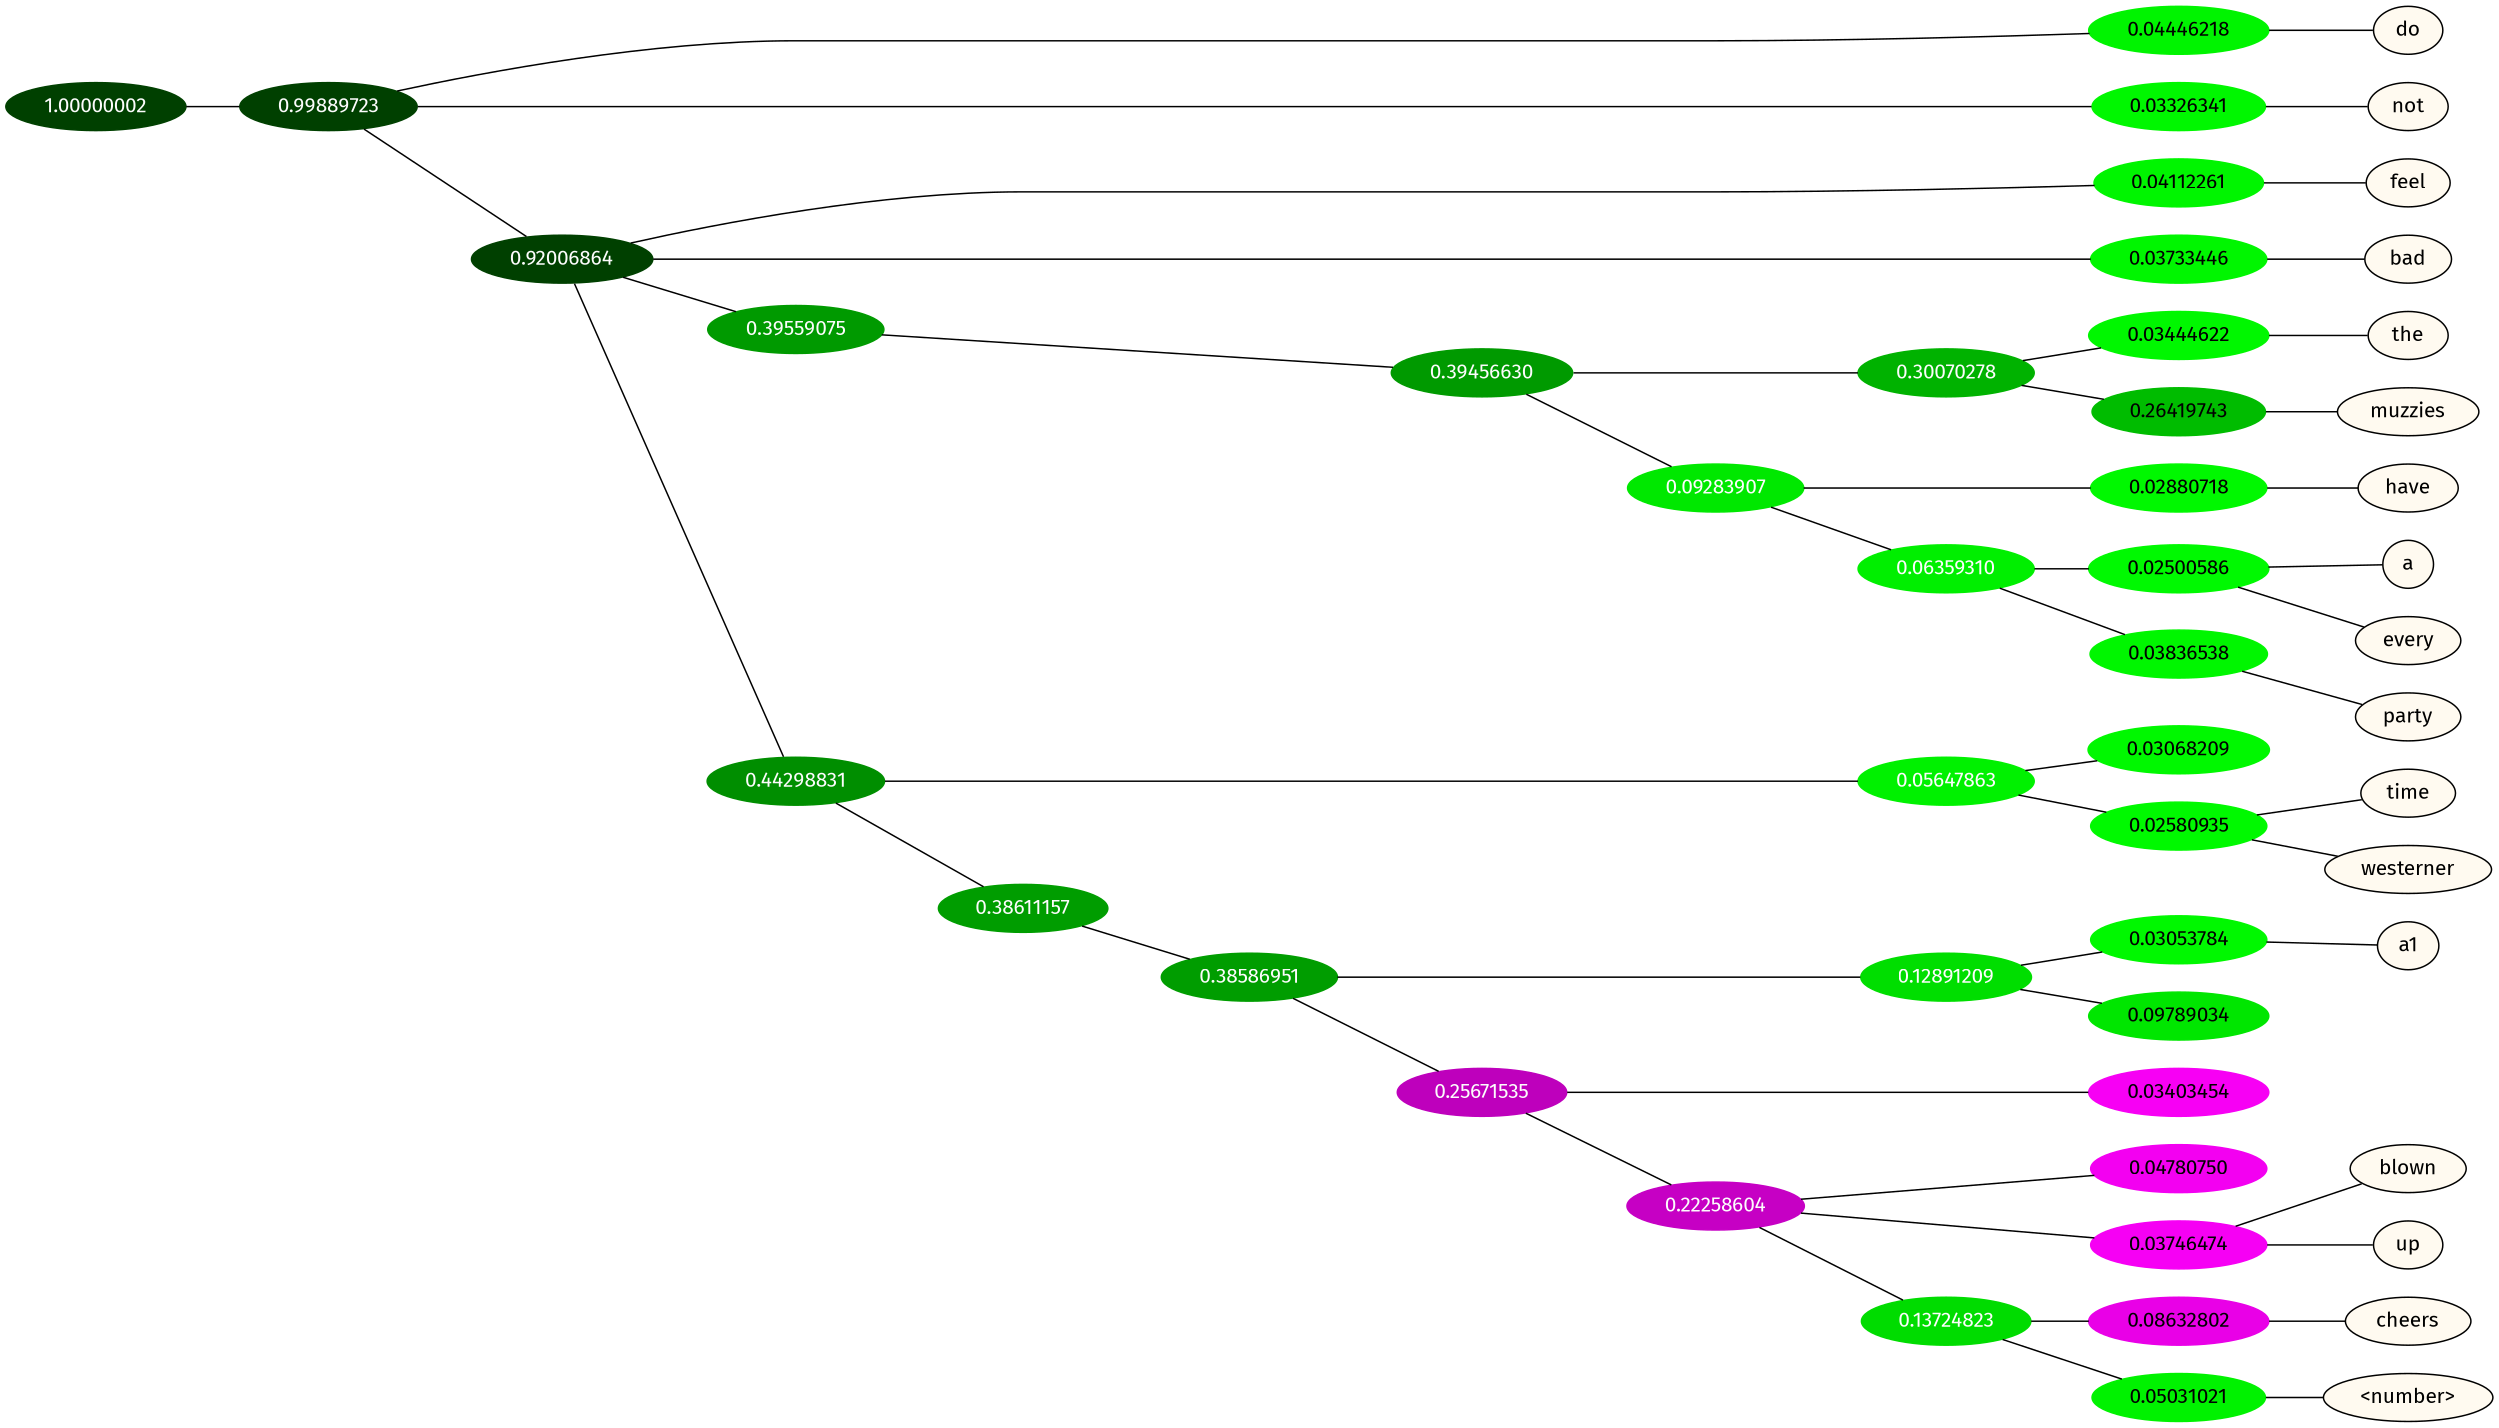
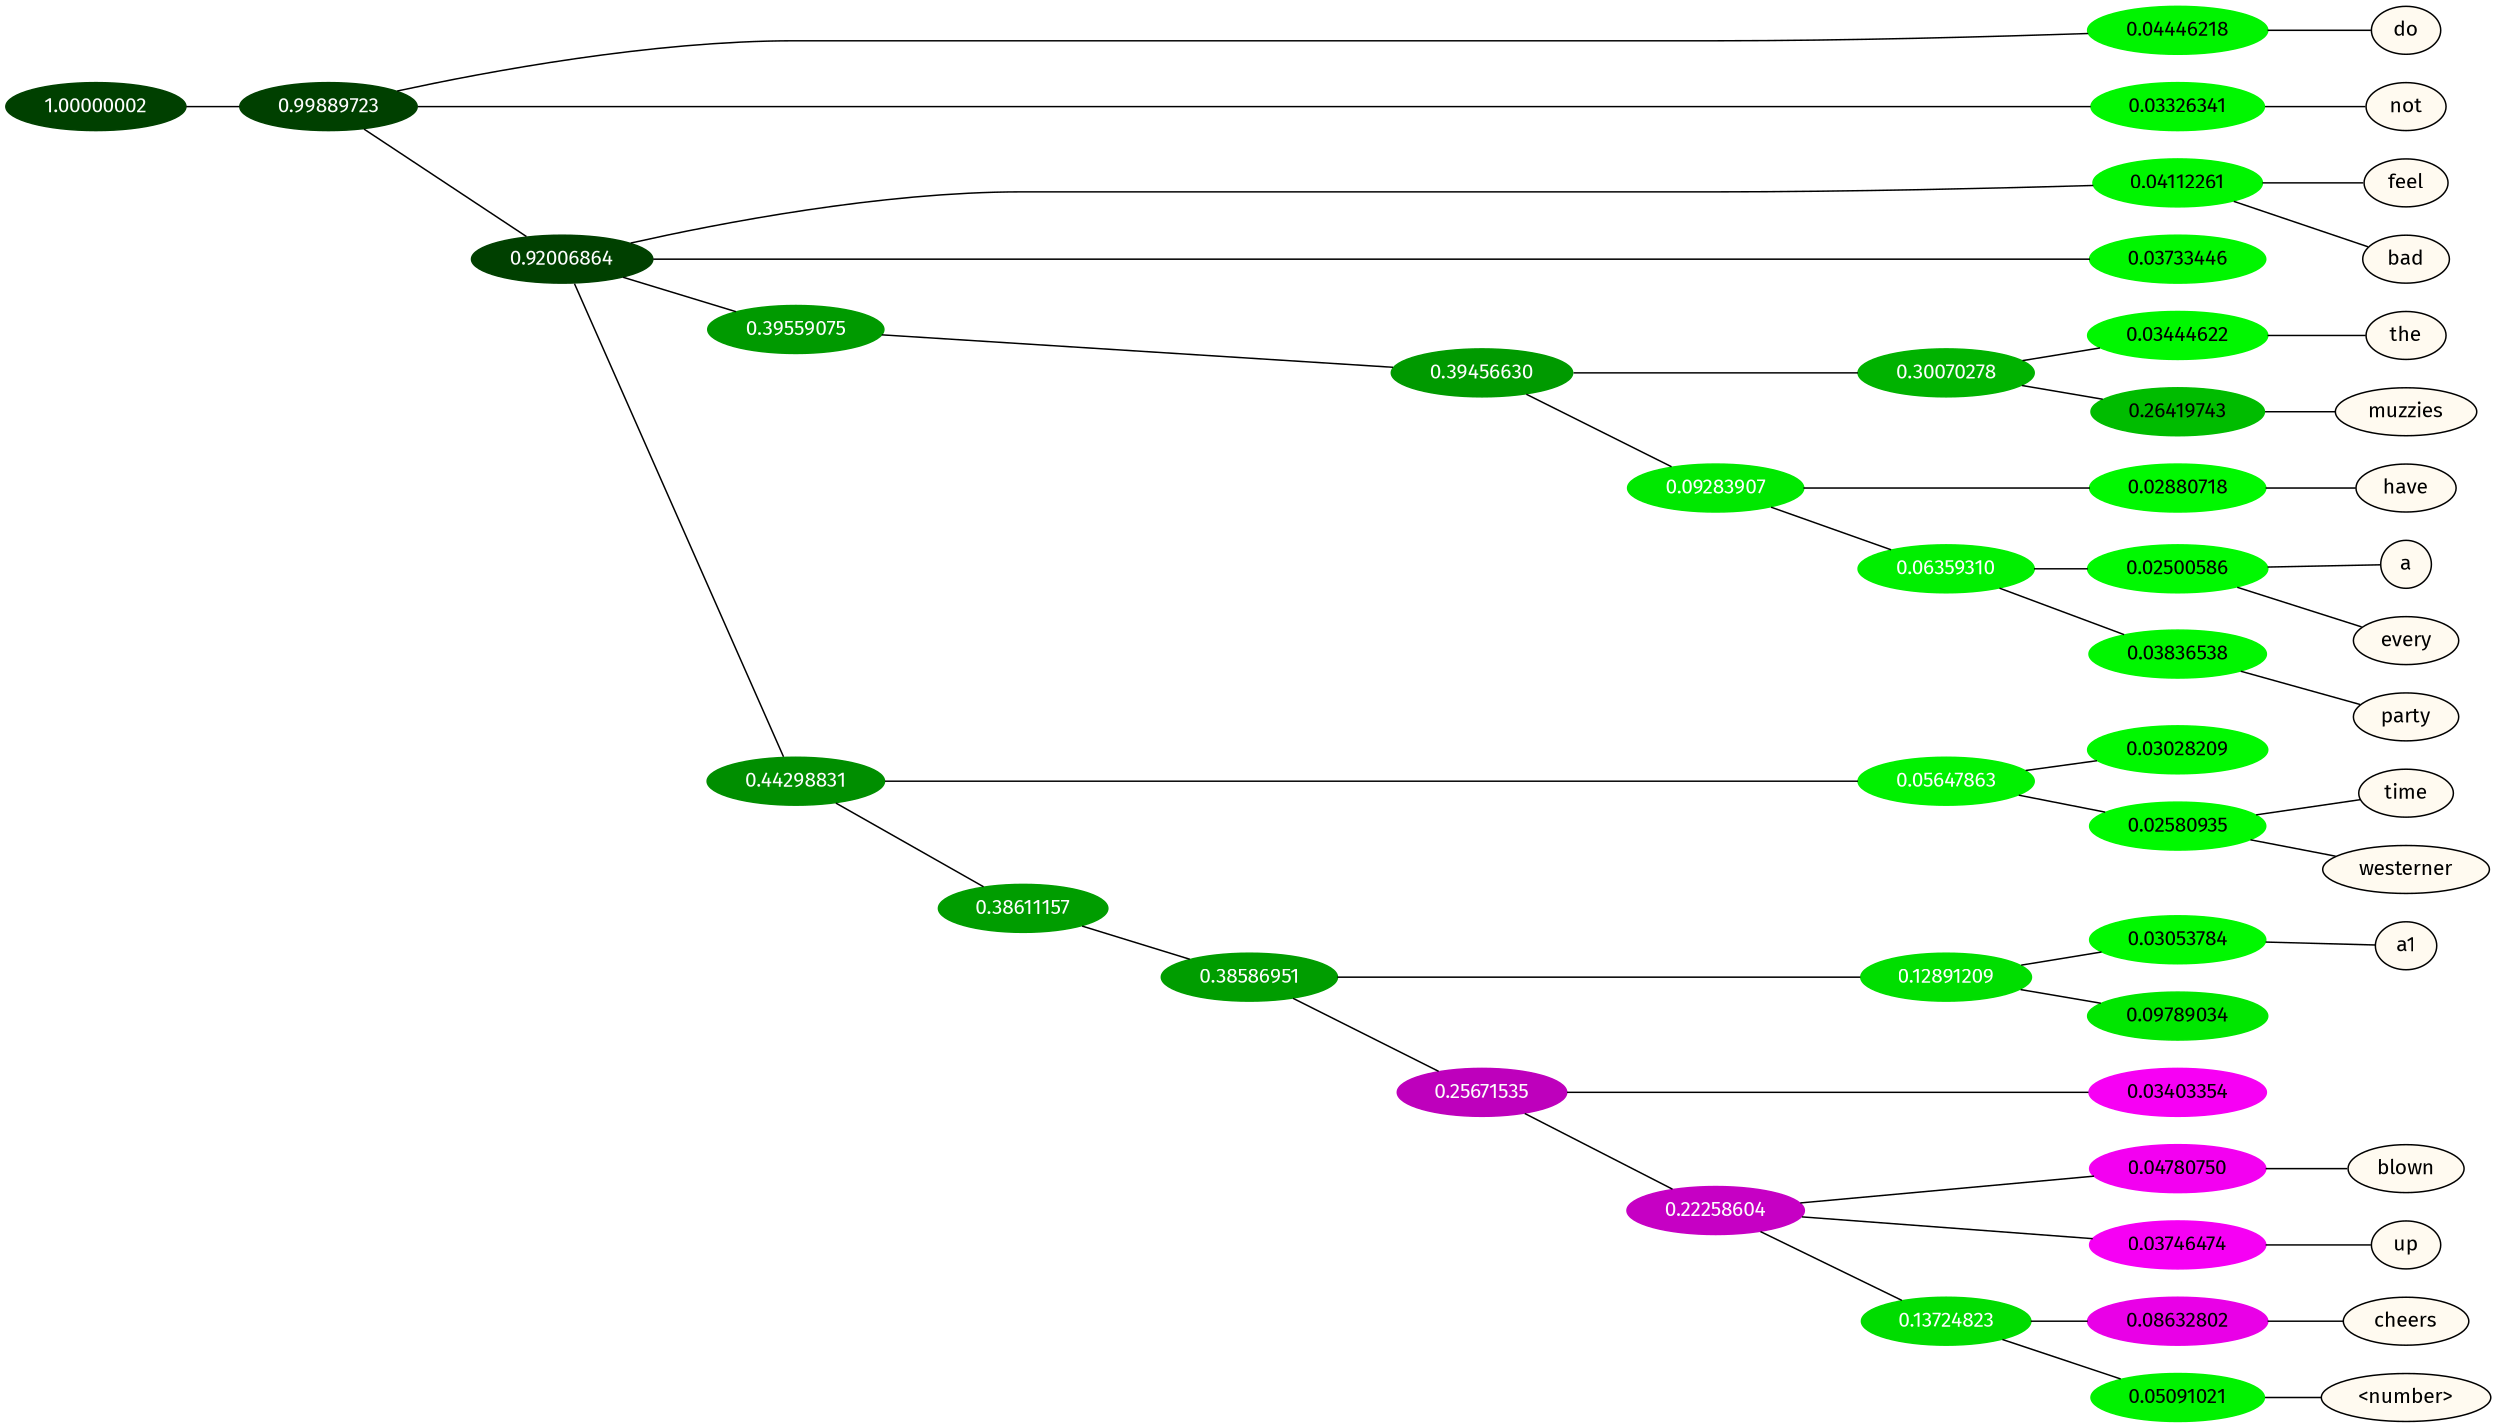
  graph {
    fontname="Fira Sans"
    rankdir=LR
    node [color=black fontname="Fira Sans" format=png nodesep=0.001 ordering=out overlap_scaling=0.01 ranksep=0.001 style=filled fontcolor=black]
    edge [fontname="Fira Sans"]
    n1 [fillcolor=floralwhite height=0.15 label=do style="filled,solid" width=0.15 fontcolor=""]
    n2 [fillcolor=floralwhite height=0.15 label=not style="filled,solid" width=0.15 fontcolor=""]
    n3 [fillcolor=floralwhite height=0.15 label=feel style="filled,solid" width=0.15 fontcolor=""]
    n4 [fillcolor=floralwhite height=0.15 label=bad style="filled,solid" width=0.15 fontcolor=""]
    n5 [fillcolor=floralwhite height=0.15 label=the style="filled,solid" width=0.15 fontcolor=""]
    n6 [fillcolor=floralwhite height=0.15 label=muzzies style="filled,solid" width=0.15 fontcolor=""]
    n7 [fillcolor=floralwhite height=0.15 label=have style="filled,solid" width=0.15 fontcolor=""]
    n8 [fillcolor=floralwhite height=0.15 label=a style="filled,solid" width=0.15 fontcolor=""]
    n9 [fillcolor=floralwhite height=0.15 label=party style="filled,solid" width=0.15 fontcolor=""]
    n10 [fillcolor=floralwhite height=0.15 label=every style="filled,solid" width=0.15 fontcolor=""]
    n11 [fillcolor=floralwhite height=0.15 label=time style="filled,solid" width=0.15 fontcolor=""]
    n12 [fillcolor=floralwhite height=0.15 label=a1 style="filled,solid" width=0.15 fontcolor=""]
    n13 [fillcolor=floralwhite height=0.15 label=westerner style="filled,solid" width=0.15 fontcolor=""]
    n14 [fillcolor=floralwhite height=0.15 label=blown style="filled,solid" width=0.15 fontcolor=""]
    n15 [fillcolor=floralwhite height=0.15 label=up style="filled,solid" width=0.15 fontcolor=""]
    n16 [fillcolor=floralwhite height=0.15 label=cheers style="filled,solid" width=0.15 fontcolor=""]
    n17 [fillcolor=floralwhite height=0.15 label="\<number\>" style="filled,solid" width=0.15 fontcolor=""]
    n18 [color="0.334 1.000 0.956" height=0.15 label=0.04446218 width=0.15]
    n19 [color="0.334 1.000 0.967" height=0.15 label=0.03326341 width=0.15]
    n20 [color="0.334 1.000 0.959" height=0.15 label=0.04112261 width=0.15]
    n21 [color="0.334 1.000 0.961" height=0.15 label=0.03733446 width=0.15]
    n22 [color="0.334 1.000 0.965" height=0.15 label=0.03444622 width=0.15]
    n23 [color="0.334 1.000 0.736" height=0.15 label=0.26419743 width=0.15]
    n24 [color="0.334 1.000 0.971" height=0.15 label=0.02880718 width=0.15]
    n25 [color="0.334 1.000 0.975" height=0.15 label=0.02500586 width=0.15]
    n26 [color="0.334 1.000 0.962" height=0.15 label=0.03836538 width=0.15]
-   n27 [color="0.334 1.000 0.970" height=0.15 label=0.03068209 width=0.15]
+   n27 [color="0.334 1.000 0.970" height=0.15 label=0.03028209 width=0.15]
    n28 [color="0.334 1.000 0.974" height=0.15 label=0.02580935 width=0.15]
    n29 [color="0.334 1.000 0.969" height=0.15 label=0.03053784 width=0.15]
    n30 [color="0.334 1.000 0.902" height=0.15 label=0.09789034 width=0.15]
-   n31 [color="0.835 1.000 0.966" height=0.15 label=0.03403454 width=0.15]
+   n31 [color="0.835 1.000 0.966" height=0.15 label=0.03403354 width=0.15]
    n32 [color="0.835 1.000 0.952" height=0.15 label=0.04780750 width=0.15]
    n33 [color="0.835 1.000 0.963" height=0.15 label=0.03746474 width=0.15]
    n34 [color="0.835 1.000 0.914" height=0.15 label=0.08632802 width=0.15]
-   n35 [color="0.334 1.000 0.949" height=0.15 label=0.05031021 width=0.15]
+   n35 [color="0.334 1.000 0.949" height=0.15 label=0.05091021 width=0.15]
    n36 [color="0.334 1.000 0.250" fontcolor=grey99 height=0.15 label=1.00000002 width=0.15]
    n37 [color="0.334 1.000 0.250" fontcolor=grey99 height=0.15 label=0.99889723 width=0.15]
    n38 [color="0.334 1.000 0.250" fontcolor=grey99 height=0.15 label=0.92006864 width=0.15]
    n39 [color="0.334 1.000 0.604" fontcolor=grey99 height=0.15 label=0.39559075 width=0.15]
    n40 [color="0.334 1.000 0.557" fontcolor=grey99 height=0.15 label=0.44298831 width=0.15]
    n41 [color="0.334 1.000 0.605" fontcolor=grey99 height=0.15 label=0.39456630 width=0.15]
    n42 [color="0.334 1.000 0.944" fontcolor=grey99 height=0.15 label=0.05647863 width=0.15]
    n43 [color="0.334 1.000 0.614" fontcolor=grey99 height=0.15 label=0.38611157 width=0.15]
    n44 [color="0.334 1.000 0.699" fontcolor=grey99 height=0.15 label=0.30070278 width=0.15]
    n45 [color="0.334 1.000 0.907" fontcolor=grey99 height=0.15 label=0.09283907 width=0.15]
    n46 [color="0.334 1.000 0.614" fontcolor=grey99 height=0.15 label=0.38586951 width=0.15]
    n47 [color="0.334 1.000 0.936" fontcolor=grey99 height=0.15 label=0.06359310 width=0.15]
    n48 [color="0.334 1.000 0.871" fontcolor=grey99 height=0.15 label=0.12891209 width=0.15]
    n49 [color="0.835 1.000 0.743" fontcolor=grey99 height=0.15 label=0.25671535 width=0.15]
    n50 [color="0.835 1.000 0.777" fontcolor=grey99 height=0.15 label=0.22258604 width=0.15]
    n51 [color="0.334 1.000 0.863" fontcolor=grey99 height=0.15 label=0.13724823 width=0.15]
    subgraph sub_1 {
      rank=same
      n1
      n2
      n3
      n4
      n5
      n6
      n7
      n8
      n9
      n10
      n11
      n12
      n13
      n14
      n15
      n16
      n17
    }
    subgraph sub_2 {
      rank=same
      n18
      n19
      n20
      n21
      n22
      n23
      n24
      n25
      n26
      n27
      n28
      n29
      n30
      n31
      n32
      n33
      n34
      n35
    }
    n18 -- n1
    n19 -- n2
    n20 -- n3
-   n21 -- n4
+   n20 -- n4
    n22 -- n5
    n23 -- n6
    n24 -- n7
    n25 -- n8
    n25 -- n10
    n26 -- n9
    n28 -- n11
    n28 -- n13
    n29 -- n12
-   n33 -- n14
+   n32 -- n14
    n33 -- n15
    n34 -- n16
    n35 -- n17
    n36 -- n37
    n37 -- n18
    n37 -- n19
    n37 -- n38
    n38 -- n20
    n38 -- n21
    n38 -- n39
    n38 -- n40
    n39 -- n41
    n40 -- n42
    n40 -- n43
    n41 -- n44
    n41 -- n45
    n42 -- n27
    n42 -- n28
    n43 -- n46
    n44 -- n22
    n44 -- n23
    n45 -- n24
    n45 -- n47
    n46 -- n48
    n46 -- n49
    n47 -- n25
    n47 -- n26
    n48 -- n29
    n48 -- n30
    n49 -- n31
    n49 -- n50
    n50 -- n32
    n50 -- n33
    n50 -- n51
    n51 -- n34
    n51 -- n35
  }
